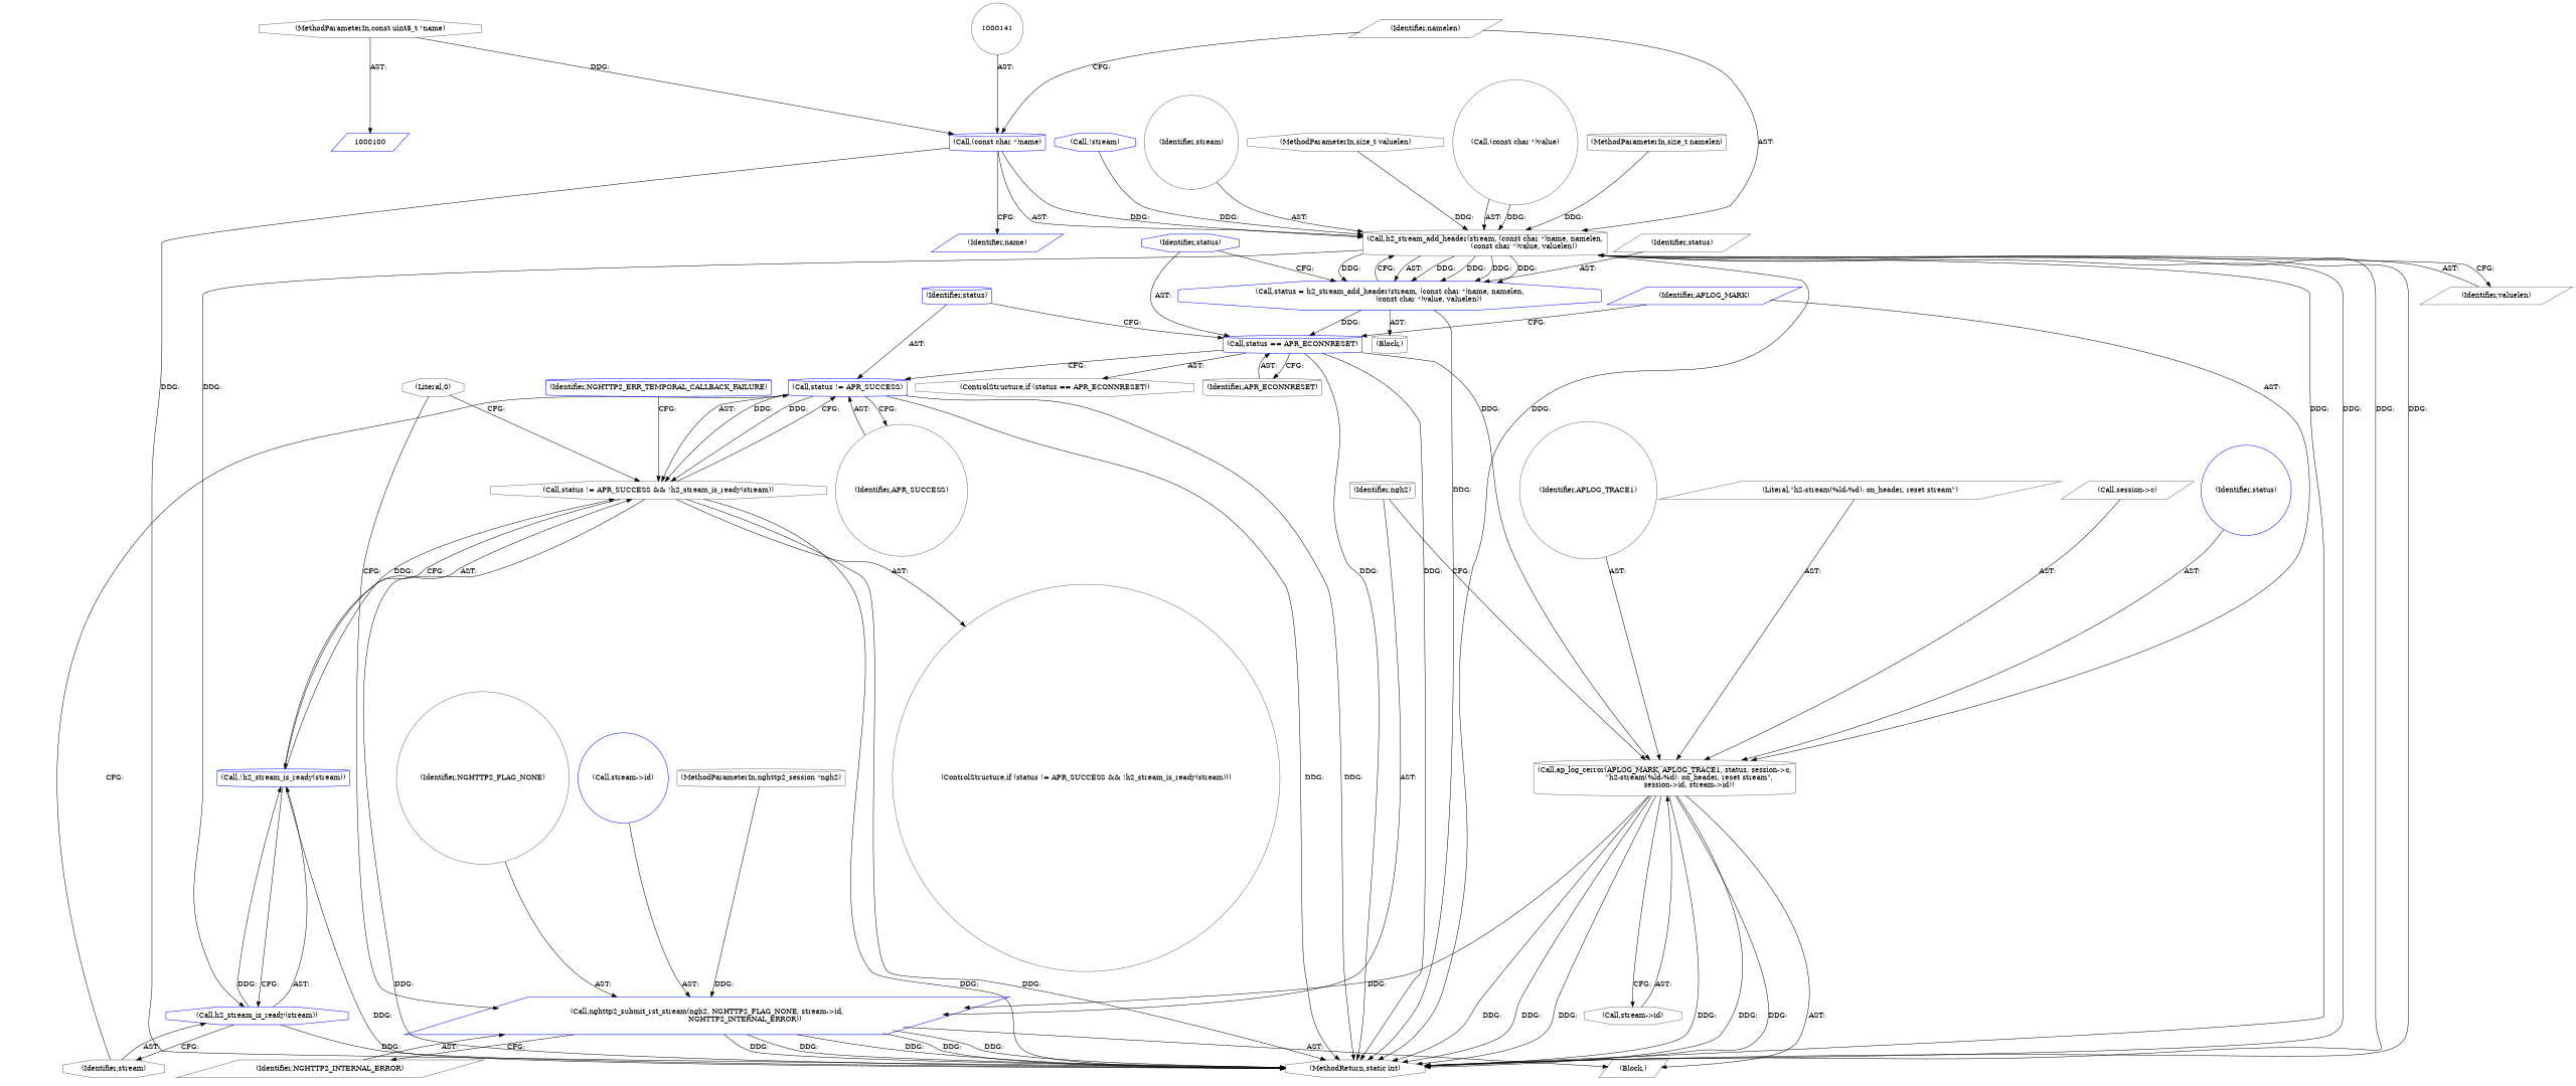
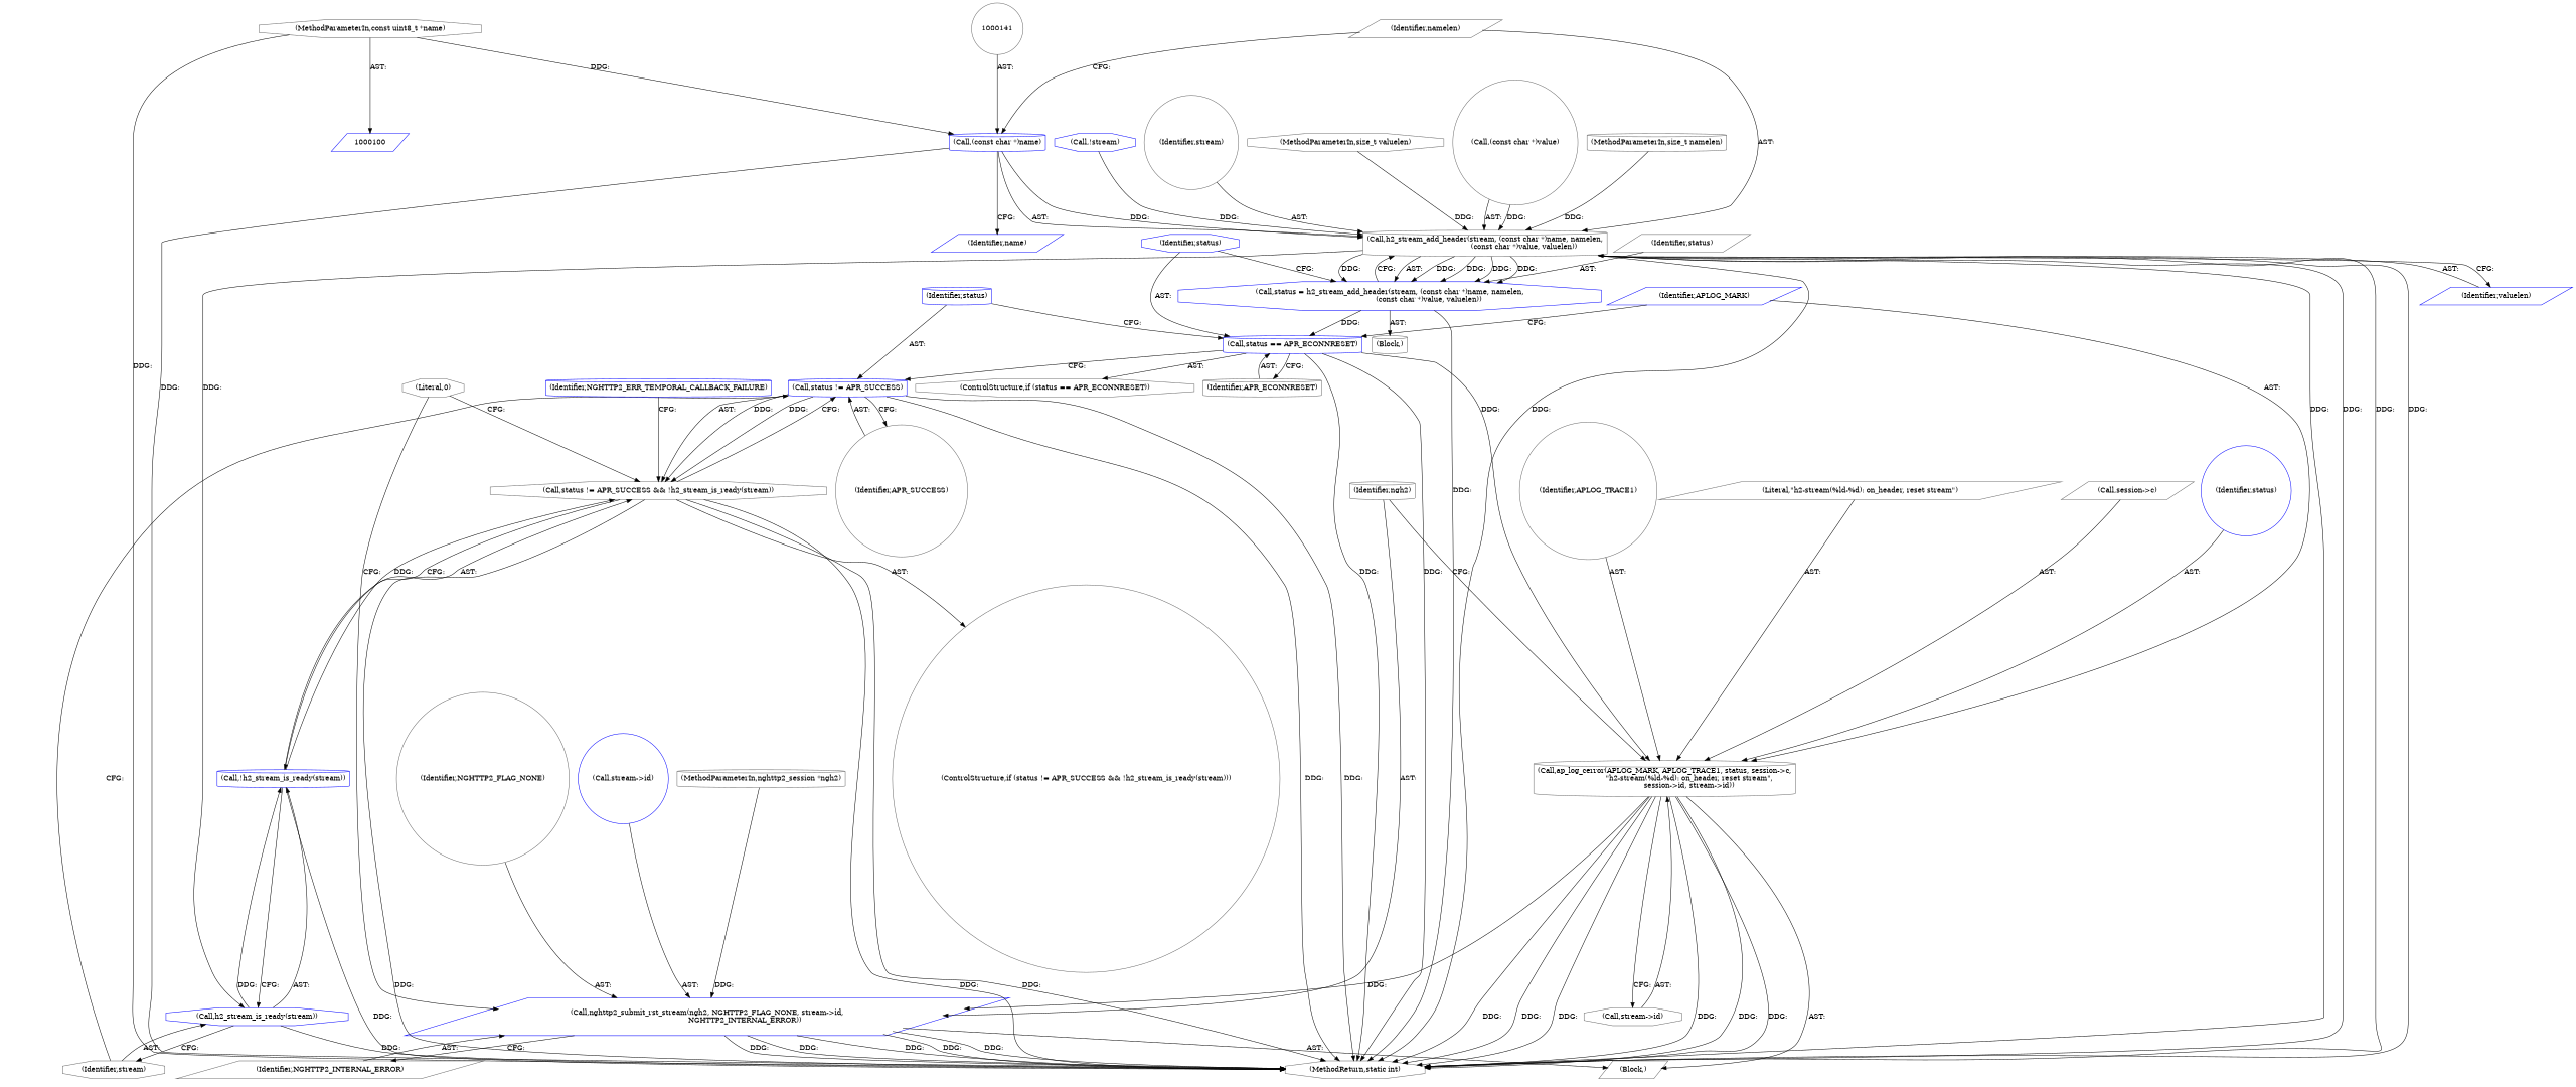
  digraph {
    node [color=gray40 shape=cylinder]
    n1 [label="(MethodParameterIn,const uint8_t *name)" shape=octagon]
    n2 [color=blue label="(Call,(const char *)name)"]
    n3 [label="(MethodReturn,static int)" shape=octagon]
    1000100 [color=blue shape=parallelogram]
    n5 [label="(Call,h2_stream_add_header(stream, (const char *)name, namelen,\n                                   (const char *)value, valuelen))"]
    n6 [color=blue label="(Identifier,name)" shape=parallelogram]
    n7 [color=blue label="(Call,status = h2_stream_add_header(stream, (const char *)name, namelen,\n                                   (const char *)value, valuelen))" shape=octagon]
    n8 [color=blue label="(Call,h2_stream_is_ready(stream))" shape=octagon]
-   n9 [label="(Identifier,valuelen)" shape=parallelogram]
+   n9 [color=blue label="(Identifier,valuelen)" shape=parallelogram]
    n10 [color=blue label="(Call,status == APR_ECONNRESET)"]
    n11 [label="(Block,)"]
    n12 [color=blue label="(Call,!h2_stream_is_ready(stream))"]
    n13 [label="(Identifier,stream)" shape=octagon]
    n14 [label="(Call,ap_log_cerror(APLOG_MARK, APLOG_TRACE1, status, session->c,\n                      \"h2-stream(%ld-%d): on_header, reset stream\",\n                      session->id, stream->id))"]
    n15 [color=blue label="(Call,status != APR_SUCCESS)"]
    n16 [label="(ControlStructure,if (status == APR_ECONNRESET))" shape=octagon]
    n17 [label="(Identifier,APR_ECONNRESET)"]
    n18 [color=blue label="(Call,nghttp2_submit_rst_stream(ngh2, NGHTTP2_FLAG_NONE, stream->id,\n                                  NGHTTP2_INTERNAL_ERROR))" shape=parallelogram]
    n19 [label="(Call,stream->id)" shape=octagon]
    n20 [label="(Block,)" shape=parallelogram]
    n21 [label="(Call,status != APR_SUCCESS && !h2_stream_is_ready(stream))" shape=octagon]
    n22 [label="(Identifier,APR_SUCCESS)" shape=circle]
    n23 [label="(Identifier,NGHTTP2_INTERNAL_ERROR)" shape=parallelogram]
    n24 [label="(ControlStructure,if (status != APR_SUCCESS && !h2_stream_is_ready(stream)))" shape=circle]
    n25 [color=blue label="(Identifier,NGHTTP2_ERR_TEMPORAL_CALLBACK_FAILURE)"]
    n26 [label="(Literal,\"h2-stream(%ld-%d): on_header, reset stream\")" shape=parallelogram]
    n27 [label="(Call,session->c)" shape=parallelogram]
    n28 [label="(MethodParameterIn,size_t namelen)"]
    n29 [color=blue label="(Identifier,status)" shape=octagon]
    n30 [color=blue label="(Identifier,status)" shape=circle]
    n31 [label="(Literal,0)" shape=octagon]
    n32 [label="(Identifier,APLOG_TRACE1)" shape=circle]
    n33 [label="(Identifier,NGHTTP2_FLAG_NONE)" shape=circle]
    n34 [color=blue label="(Call,stream->id)" shape=circle]
    n35 [label="(Identifier,ngh2)"]
    n36 [label="(Identifier,namelen)" shape=parallelogram]
    n37 [color=blue label="(Identifier,APLOG_MARK)" shape=parallelogram]
    n38 [color=blue label="(Call,!stream)" shape=octagon]
    n39 [color=blue label="(Identifier,status)"]
    n40 [label="(MethodParameterIn,nghttp2_session *ngh2)"]
    n41 [label="(Identifier,stream)" shape=circle]
    n42 [label="(MethodParameterIn,size_t valuelen)" shape=octagon]
    n43 [label="(Call,(const char *)value)" shape=circle]
    n44 [label="(Identifier,status)" shape=parallelogram]
    1000141 [shape=circle]
    n1 -> n2 [label="DDG: "]
+   n1 -> n3 [label="DDG: "]
    n1 -> 1000100 [label="AST: "]
    n2 -> n3 [label="DDG: "]
    n2 -> n5 [label="AST: "]
    n2 -> n5 [label="DDG: "]
    n2 -> n6 [label="CFG: "]
    n5 -> n3 [label="DDG: "]
    n5 -> n3 [label="DDG: "]
    n5 -> n3 [label="DDG: "]
    n5 -> n3 [label="DDG: "]
    n5 -> n3 [label="DDG: "]
    n5 -> n7 [label="AST: "]
    n5 -> n7 [label="DDG: "]
    n5 -> n7 [label="DDG: "]
    n5 -> n7 [label="DDG: "]
    n5 -> n7 [label="DDG: "]
    n5 -> n7 [label="DDG: "]
    n5 -> n8 [label="DDG: "]
    n5 -> n9 [label="CFG: "]
    n7 -> n3 [label="DDG: "]
    n7 -> n5 [label="CFG: "]
    n7 -> n10 [label="DDG: "]
    n7 -> n11 [label="AST: "]
    n8 -> n3 [label="DDG: "]
    n8 -> n12 [label="AST: "]
    n8 -> n12 [label="DDG: "]
    n8 -> n13 [label="CFG: "]
    n9 -> n5 [label="AST: "]
    n10 -> n3 [label="DDG: "]
    n10 -> n3 [label="DDG: "]
    n10 -> n14 [label="DDG: "]
    n10 -> n15 [label="CFG: "]
    n10 -> n16 [label="AST: "]
    n10 -> n17 [label="CFG: "]
    n12 -> n3 [label="DDG: "]
    n12 -> n8 [label="CFG: "]
    n12 -> n21 [label="AST: "]
    n12 -> n21 [label="DDG: "]
    n13 -> n8 [label="AST: "]
    n13 -> n15 [label="CFG: "]
    n14 -> n3 [label="DDG: "]
    n14 -> n3 [label="DDG: "]
    n14 -> n3 [label="DDG: "]
    n14 -> n3 [label="DDG: "]
    n14 -> n3 [label="DDG: "]
    n14 -> n3 [label="DDG: "]
    n14 -> n18 [label="DDG: "]
    n14 -> n19 [label="CFG: "]
    n14 -> n20 [label="AST: "]
    n15 -> n3 [label="DDG: "]
    n15 -> n3 [label="DDG: "]
    n15 -> n21 [label="AST: "]
    n15 -> n21 [label="DDG: "]
    n15 -> n21 [label="DDG: "]
    n15 -> n22 [label="CFG: "]
    n17 -> n10 [label="AST: "]
    n18 -> n3 [label="DDG: "]
    n18 -> n3 [label="DDG: "]
    n18 -> n3 [label="DDG: "]
    n18 -> n3 [label="DDG: "]
    n18 -> n3 [label="DDG: "]
    n18 -> n20 [label="AST: "]
    n18 -> n23 [label="CFG: "]
    n19 -> n14 [label="AST: "]
    n21 -> n3 [label="DDG: "]
    n21 -> n3 [label="DDG: "]
    n21 -> n3 [label="DDG: "]
    n21 -> n12 [label="CFG: "]
    n21 -> n15 [label="CFG: "]
    n21 -> n24 [label="AST: "]
    n22 -> n15 [label="AST: "]
    n23 -> n18 [label="AST: "]
    n25 -> n21 [label="CFG: "]
    n26 -> n14 [label="AST: "]
    n27 -> n14 [label="AST: "]
    n28 -> n5 [label="DDG: "]
    n29 -> n7 [label="CFG: "]
    n29 -> n10 [label="AST: "]
    n30 -> n14 [label="AST: "]
    n31 -> n18 [label="CFG: "]
    n31 -> n21 [label="CFG: "]
    n32 -> n14 [label="AST: "]
    n33 -> n18 [label="AST: "]
    n34 -> n18 [label="AST: "]
    n35 -> n14 [label="CFG: "]
    n35 -> n18 [label="AST: "]
    n36 -> n2 [label="CFG: "]
    n36 -> n5 [label="AST: "]
    n37 -> n10 [label="CFG: "]
    n37 -> n14 [label="AST: "]
    n38 -> n5 [label="DDG: "]
    n39 -> n10 [label="CFG: "]
    n39 -> n15 [label="AST: "]
    n40 -> n18 [label="DDG: "]
    n41 -> n5 [label="AST: "]
    n42 -> n5 [label="DDG: "]
    n43 -> n5 [label="AST: "]
    n43 -> n5 [label="DDG: "]
    n44 -> n7 [label="AST: "]
    1000141 -> n2 [label="AST: "]
  }
